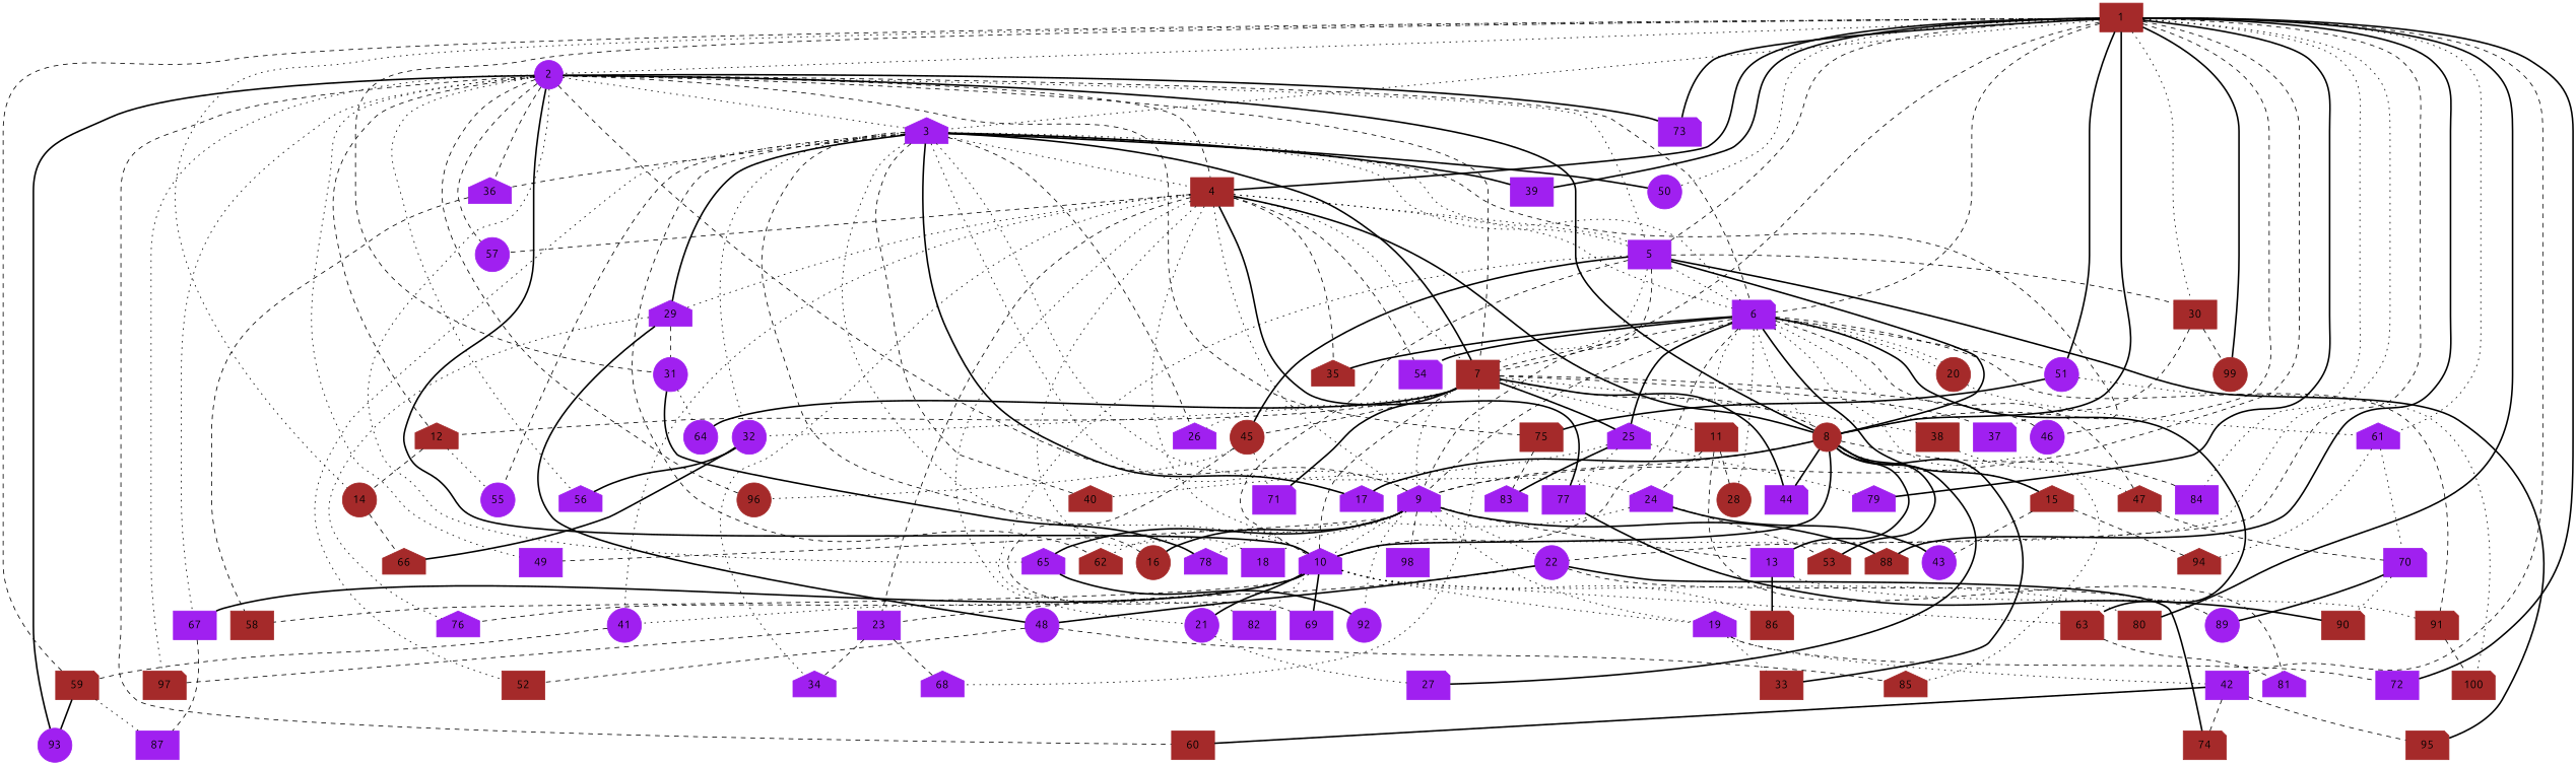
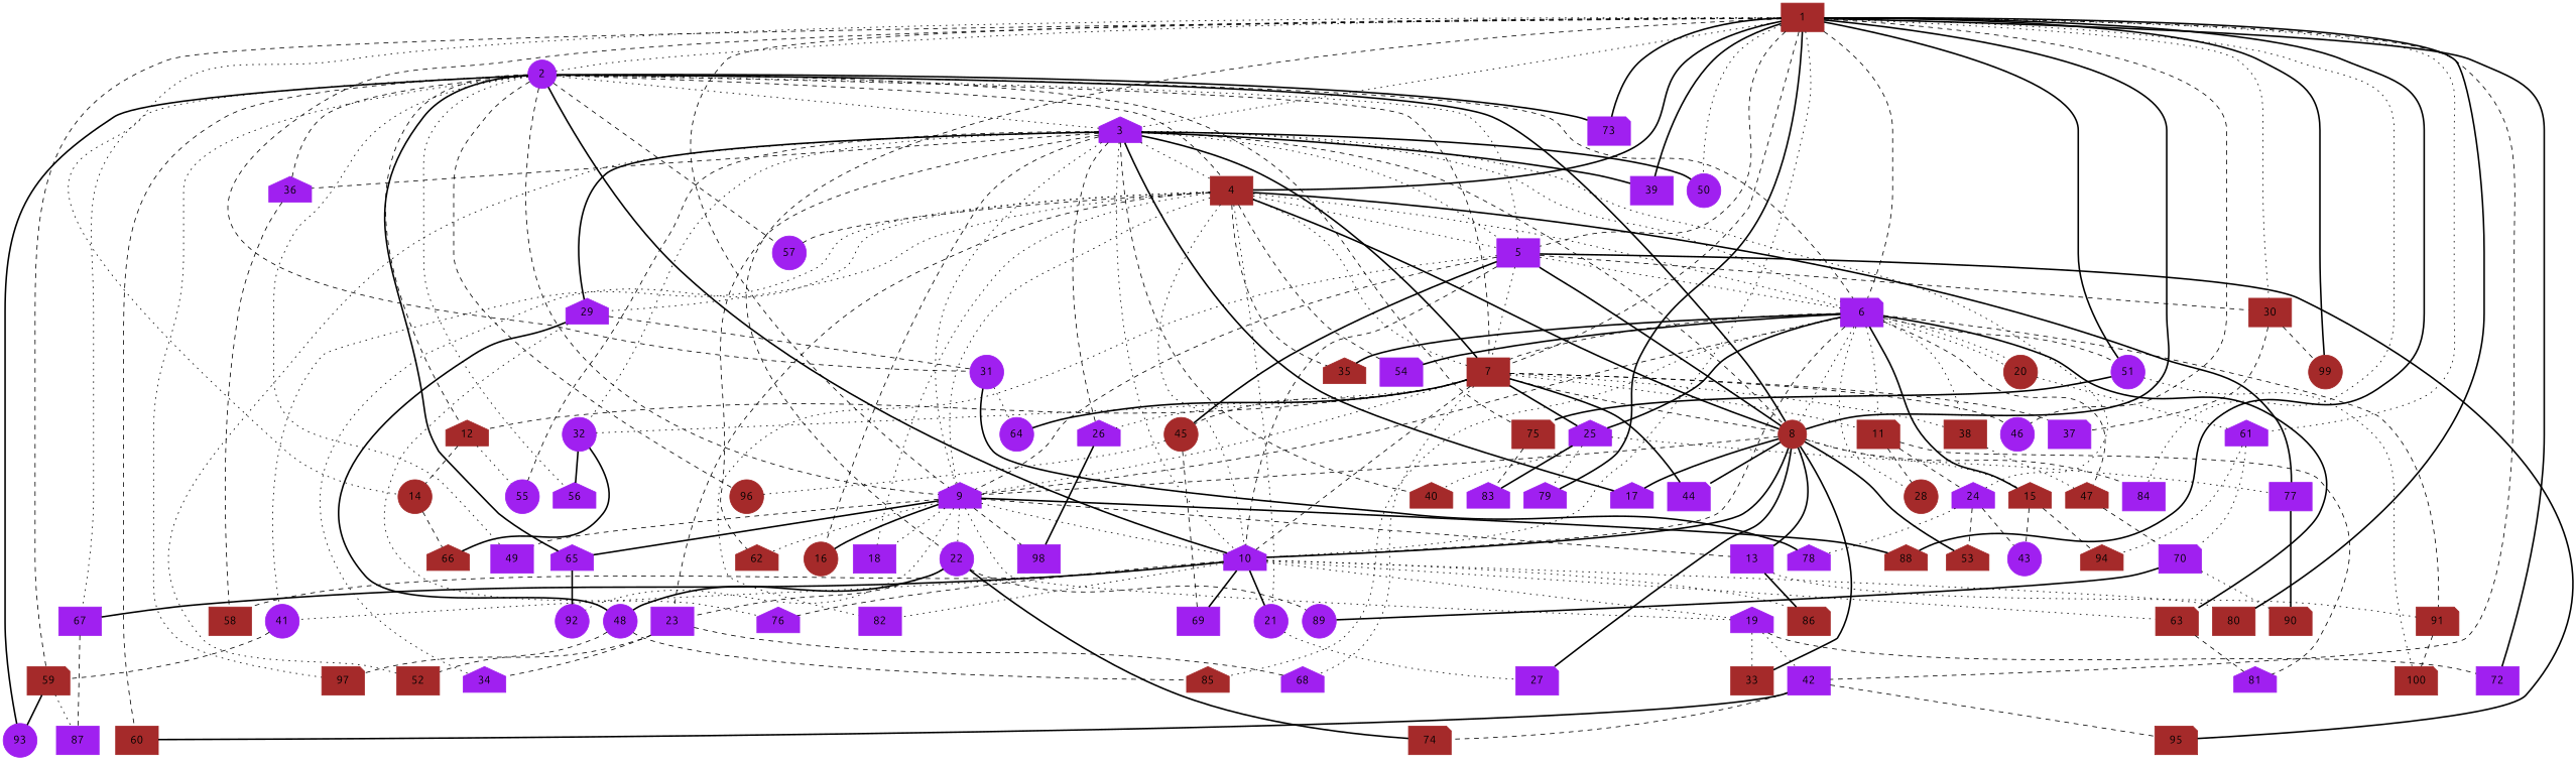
  graph {
    fontname=Ubuntu
    node [color=purple fontname=Ubuntu shape=house style=filled]
    edge [fontname=Ubuntu style=dotted]
    1 [color=brown shape=box]
    2 [shape=circle]
    3
    4 [color=brown shape=box]
    5 [shape=box]
    6 [shape=note]
    7 [color=brown shape=box]
    8 [color=brown shape=circle]
    9
    10
    14 [color=brown shape=circle]
    22 [shape=circle]
    30 [color=brown shape=box]
    31 [shape=circle]
    39 [shape=box]
    42 [shape=box]
    46 [shape=circle]
    50 [shape=circle]
    51 [shape=circle]
    59 [color=brown shape=note]
    61
    72 [shape=box]
    73 [shape=note]
    79
    80 [color=brown shape=box]
    84 [shape=box]
    88 [color=brown]
    99 [color=brown shape=circle]
    12 [color=brown]
    36
    49 [shape=box]
    56
    57 [shape=circle]
    60 [color=brown shape=box]
    65
    67 [shape=box]
    75 [color=brown shape=note]
    93 [shape=circle]
    96 [color=brown shape=circle]
    97 [color=brown shape=note]
    16 [color=brown shape=circle]
    17
    24
    26
    29
    32 [shape=circle]
    40 [color=brown]
    52 [color=brown shape=box]
    55 [shape=circle]
    62 [color=brown]
    18 [shape=box]
    21 [shape=circle]
    23 [shape=box]
    34
    35 [color=brown]
    41 [shape=circle]
    54 [shape=note]
    77 [shape=box]
    45 [color=brown shape=circle]
    82 [shape=box]
    95 [color=brown shape=note]
    11 [color=brown shape=note]
    15 [color=brown]
    20 [color=brown shape=circle]
    25
    28 [color=brown shape=circle]
    38 [color=brown shape=box]
    47 [color=brown]
    63 [color=brown shape=note]
    85 [color=brown]
    91 [color=brown shape=note]
    37 [shape=note]
    44 [shape=note]
    64 [shape=circle]
    68
-   71 [shape=note]
    13 [shape=box]
    27 [shape=note]
    33 [color=brown shape=box]
    53 [color=brown]
    19
    92 [shape=circle]
    98 [shape=box]
    58 [color=brown shape=box]
    69 [shape=box]
    76
    86 [color=brown shape=note]
    66 [color=brown]
    48 [shape=circle]
    74 [color=brown shape=note]
    89 [shape=circle]
    78
    100 [color=brown shape=note]
    87 [shape=box]
    94 [color=brown]
    70 [shape=note]
    83
    43 [shape=circle]
    90 [color=brown shape=note]
    81
    1 -- 2
    1 -- 3
    1 -- 4 [style=bold]
    1 -- 5 [style=dashed]
    1 -- 6 [style=dashed]
    1 -- 7 [style=dashed]
    1 -- 8 [style=bold]
    1 -- 9 [style=dashed]
    1 -- 10
    1 -- 14
    1 -- 22 [style=dashed]
    1 -- 30
    1 -- 31 [style=dashed]
    1 -- 39 [style=bold]
    1 -- 42 [style=dashed]
    1 -- 46 [style=dashed]
    1 -- 50
    1 -- 51 [style=bold]
    1 -- 59 [style=dashed]
    1 -- 61
    1 -- 72 [style=bold]
    1 -- 73 [style=bold]
    1 -- 79 [style=bold]
    1 -- 80 [style=bold]
    1 -- 84
    1 -- 88 [style=bold]
    1 -- 99 [style=bold]
    2 -- 3
    2 -- 4 [style=dashed]
    2 -- 5
    2 -- 6 [style=dashed]
    2 -- 7 [style=dashed]
    2 -- 8 [style=bold]
    2 -- 9 [style=dashed]
    2 -- 10 [style=bold]
    2 -- 73 [style=bold]
    2 -- 12 [style=dashed]
    2 -- 36 [style=dashed]
    2 -- 49
    2 -- 56
    2 -- 57 [style=dashed]
    2 -- 60 [style=dashed]
-   2 -- 65
+   2 -- 65 [style=bold]
    2 -- 67
    2 -- 75 [style=dashed]
    2 -- 93 [style=bold]
    2 -- 96 [style=dashed]
    2 -- 97
    3 -- 4
    3 -- 5
    3 -- 6
    3 -- 7 [style=bold]
    3 -- 8 [style=dashed]
    3 -- 9
    3 -- 10
    3 -- 39 [style=bold]
    3 -- 50 [style=bold]
    3 -- 36 [style=dashed]
    3 -- 16 [style=dashed]
    3 -- 17 [style=bold]
    3 -- 24
    3 -- 26 [style=dashed]
    3 -- 29 [style=bold]
    3 -- 32
    3 -- 40 [style=dashed]
    3 -- 52
    3 -- 55 [style=dashed]
    3 -- 62 [style=dashed]
    4 -- 5
    4 -- 6
    4 -- 7
    4 -- 8 [style=bold]
    4 -- 9
    4 -- 10
    4 -- 57 [style=dashed]
    4 -- 29
    4 -- 18
    4 -- 21
    4 -- 23 [style=dashed]
    4 -- 34
    4 -- 35 [style=dashed]
    4 -- 41
    4 -- 54 [style=dashed]
    4 -- 77 [style=bold]
    5 -- 6
    5 -- 7
    5 -- 8 [style=bold]
    5 -- 9 [style=dashed]
    5 -- 10 [style=dashed]
    5 -- 30 [style=dashed]
    5 -- 45 [style=bold]
    5 -- 82
    5 -- 95 [style=bold]
    6 -- 7 [style=dashed]
    6 -- 8
    6 -- 9 [style=dashed]
    6 -- 10 [style=dashed]
    6 -- 51 [style=dashed]
    6 -- 35 [style=bold]
    6 -- 54 [style=bold]
    6 -- 11
    6 -- 15 [style=bold]
    6 -- 20
    6 -- 20
    6 -- 25 [style=bold]
    6 -- 28
    6 -- 38
    6 -- 47 [style=dashed]
    6 -- 63 [style=bold]
    6 -- 85
    6 -- 91 [style=dashed]
    7 -- 8 [style=dashed]
    7 -- 9
    7 -- 10 [style=dashed]
    7 -- 46 [style=dashed]
    7 -- 12 [style=dashed]
    7 -- 26
    7 -- 32
    7 -- 45 [style=dashed]
    7 -- 11
    7 -- 25 [style=bold]
    7 -- 38
    7 -- 37 [style=dashed]
    7 -- 44 [style=bold]
    7 -- 64 [style=bold]
    7 -- 68
-   7 -- 71 [style=bold]
    8 -- 9 [style=dashed]
    8 -- 10 [style=bold]
    8 -- 84 [style=dashed]
    8 -- 17 [style=bold]
    8 -- 15
    8 -- 44 [style=bold]
    8 -- 13 [style=bold]
    8 -- 27 [style=bold]
    8 -- 33 [style=bold]
    8 -- 53 [style=bold]
    9 -- 10
    9 -- 22
    9 -- 88 [style=bold]
    9 -- 49 [style=dashed]
    9 -- 65 [style=bold]
    9 -- 16 [style=bold]
    9 -- 62
    9 -- 18
    9 -- 13 [style=dashed]
    9 -- 19
    9 -- 92
    9 -- 98 [style=dashed]
    10 -- 80
    10 -- 67 [style=bold]
    10 -- 21 [style=bold]
    10 -- 41
    10 -- 82
    10 -- 63
    10 -- 19
    10 -- 58 [style=dashed]
    10 -- 69 [style=bold]
    10 -- 76 [style=dashed]
    10 -- 86
    14 -- 66 [style=dashed]
    22 -- 23 [style=dashed]
    22 -- 48 [style=bold]
    22 -- 74 [style=bold]
    22 -- 89 [style=dashed]
    30 -- 99 [style=dashed]
    30 -- 37 [style=dashed]
    31 -- 64
    31 -- 78 [style=bold]
    42 -- 60 [style=bold]
    42 -- 95 [style=dashed]
    42 -- 74 [style=dashed]
    51 -- 75 [style=bold]
    51 -- 100
    59 -- 93 [style=bold]
    59 -- 87
    61 -- 94
    61 -- 70
    12 -- 14 [style=dashed]
    12 -- 55
    36 -- 58 [style=dashed]
    65 -- 92 [style=bold]
    67 -- 87 [style=dashed]
    75 -- 83 [style=dashed]
    24 -- 53 [style=dashed]
    24 -- 78
-   24 -- 43 [style=bold]
+   24 -- 43 [style=dashed]
+   26 -- 98 [style=bold]
    29 -- 31 [style=dashed]
    29 -- 76
    29 -- 48 [style=bold]
    32 -- 56 [style=bold]
    32 -- 66 [style=bold]
    21 -- 27
    23 -- 97 [style=dashed]
    23 -- 34 [style=dashed]
    23 -- 68 [style=dashed]
    41 -- 59 [style=dashed]
    77 -- 90 [style=bold]
    45 -- 96
-   45 -- 71
    45 -- 69 [style=dashed]
    11 -- 24 [style=dashed]
    11 -- 28 [style=dashed]
    11 -- 81 [style=dashed]
    15 -- 94 [style=dashed]
    15 -- 43 [style=dashed]
    20 -- 61
    25 -- 79
    25 -- 40
    25 -- 77
    25 -- 83 [style=bold]
    38 -- 47
    47 -- 70 [style=dashed]
    63 -- 81 [style=dashed]
    91 -- 100 [style=dashed]
    13 -- 91
    13 -- 86 [style=bold]
    19 -- 42
    19 -- 72 [style=dashed]
    19 -- 33
    48 -- 52 [style=dashed]
    48 -- 85 [style=dashed]
    70 -- 89 [style=bold]
    70 -- 90
  }
